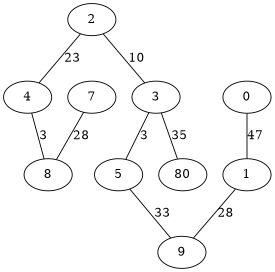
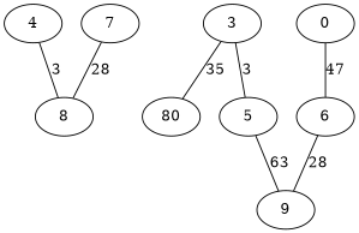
  graph {
-   2
    4
    3
    8
    n5 [label=80]
    5
-   6 [label=1]
+   6
    9
    n9 [label=0]
    7
-   2 -- 4 [label=23]
-   2 -- 3 [label=10]
    4 -- 8 [label=3]
    3 -- n5 [label=35]
    3 -- 5 [label=3]
-   5 -- 9 [label=33]
+   5 -- 9 [label=63]
    6 -- 9 [label=28]
    n9 -- 6 [label=47]
    7 -- 8 [label=28]
  }
